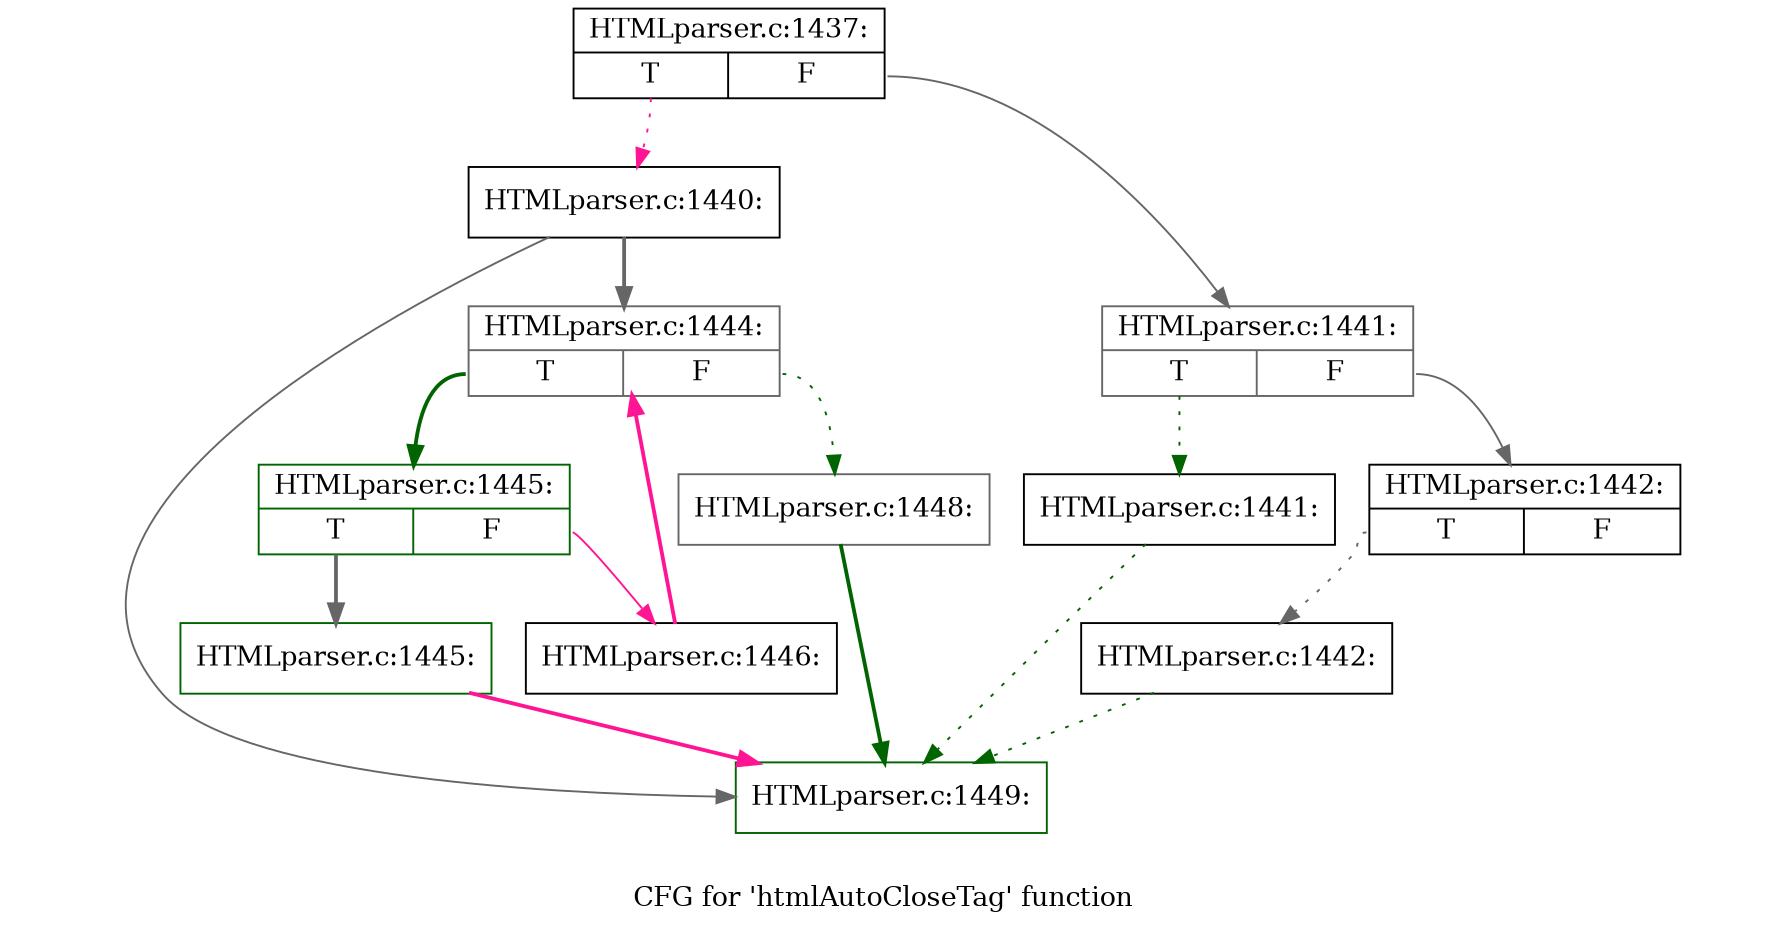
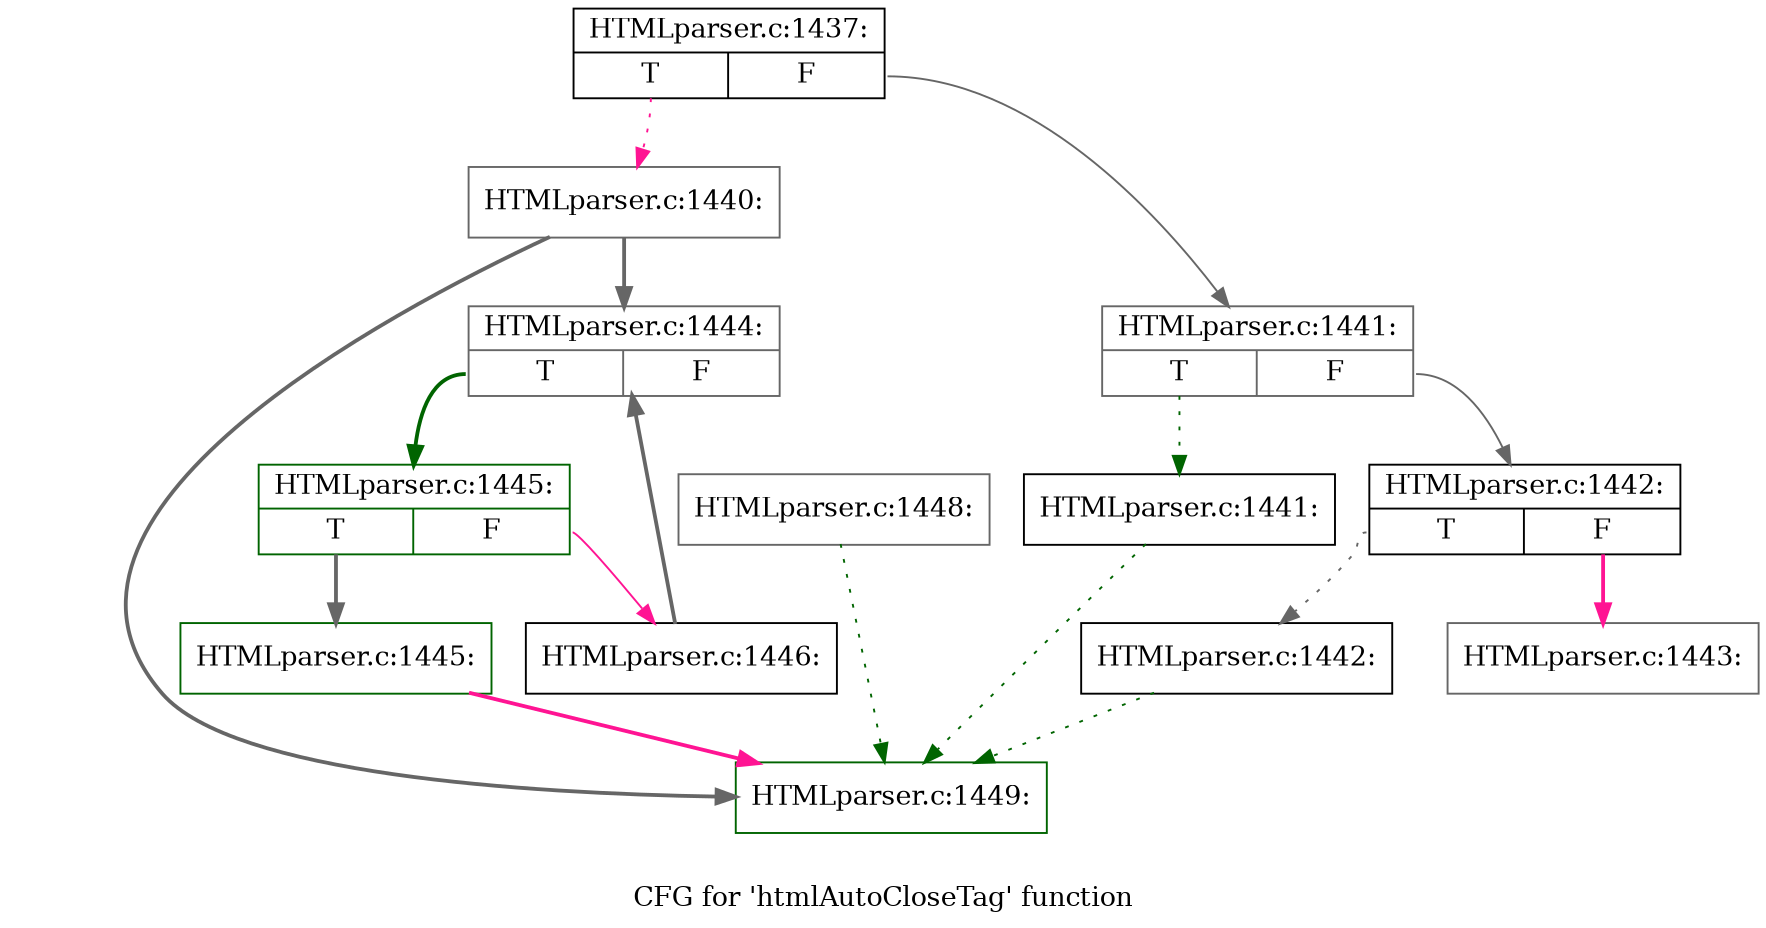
  digraph {
    label="CFG for 'htmlAutoCloseTag' function"
    node [color=black shape=record]
    edge [color=gray40 style=dotted]
    n1 [label="{HTMLparser.c:1437:|{<s0>T|<s1>F}}"]
-   n2 [label="{HTMLparser.c:1440:}"]
+   n2 [color=gray40 label="{HTMLparser.c:1440:}"]
    n3 [color=gray40 label="{HTMLparser.c:1441:|{<s0>T|<s1>F}}"]
    n4 [color=darkgreen label="{HTMLparser.c:1449:}"]
    n5 [color=gray40 label="{HTMLparser.c:1444:|{<s0>T|<s1>F}}"]
    n6 [label="{HTMLparser.c:1441:}"]
    n7 [label="{HTMLparser.c:1442:|{<s0>T|<s1>F}}"]
    n8 [label="{HTMLparser.c:1442:}"]
+   n9 [color=gray40 label="{HTMLparser.c:1443:}"]
    n10 [color=darkgreen label="{HTMLparser.c:1445:|{<s0>T|<s1>F}}"]
    n11 [color=gray40 label="{HTMLparser.c:1448:}"]
    n12 [color=darkgreen label="{HTMLparser.c:1445:}"]
    n13 [label="{HTMLparser.c:1446:}"]
    n1 -> n2 [color=deeppink tailport=s0]
    n1 -> n3 [style=solid tailport=s1]
-   n2 -> n4 [style=solid]
+   n2 -> n4 [style=bold]
    n2 -> n5 [style=bold]
    n3 -> n6 [color=darkgreen tailport=s0]
    n3 -> n7 [style=solid tailport=s1]
    n5 -> n10 [color=darkgreen style=bold tailport=s0]
-   n5 -> n11 [color=darkgreen tailport=s1]
    n6 -> n4 [color=darkgreen]
    n7 -> n8 [tailport=s0]
+   n7 -> n9 [color=deeppink style=bold tailport=s1]
    n8 -> n4 [color=darkgreen]
    n10 -> n12 [style=bold tailport=s0]
    n10 -> n13 [color=deeppink style=solid tailport=s1]
-   n11 -> n4 [color=darkgreen style=bold]
+   n11 -> n4 [color=darkgreen]
    n12 -> n4 [color=deeppink style=bold]
-   n13 -> n5 [color=deeppink style=bold]
+   n13 -> n5 [style=bold]
  }
